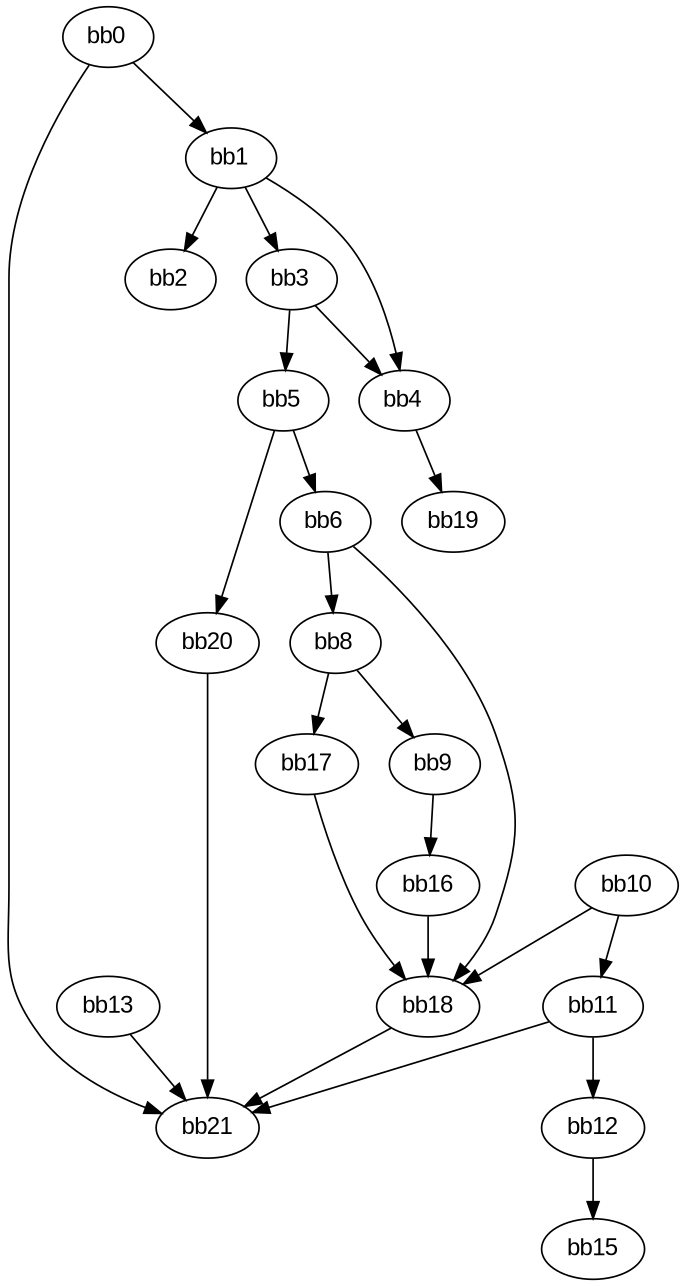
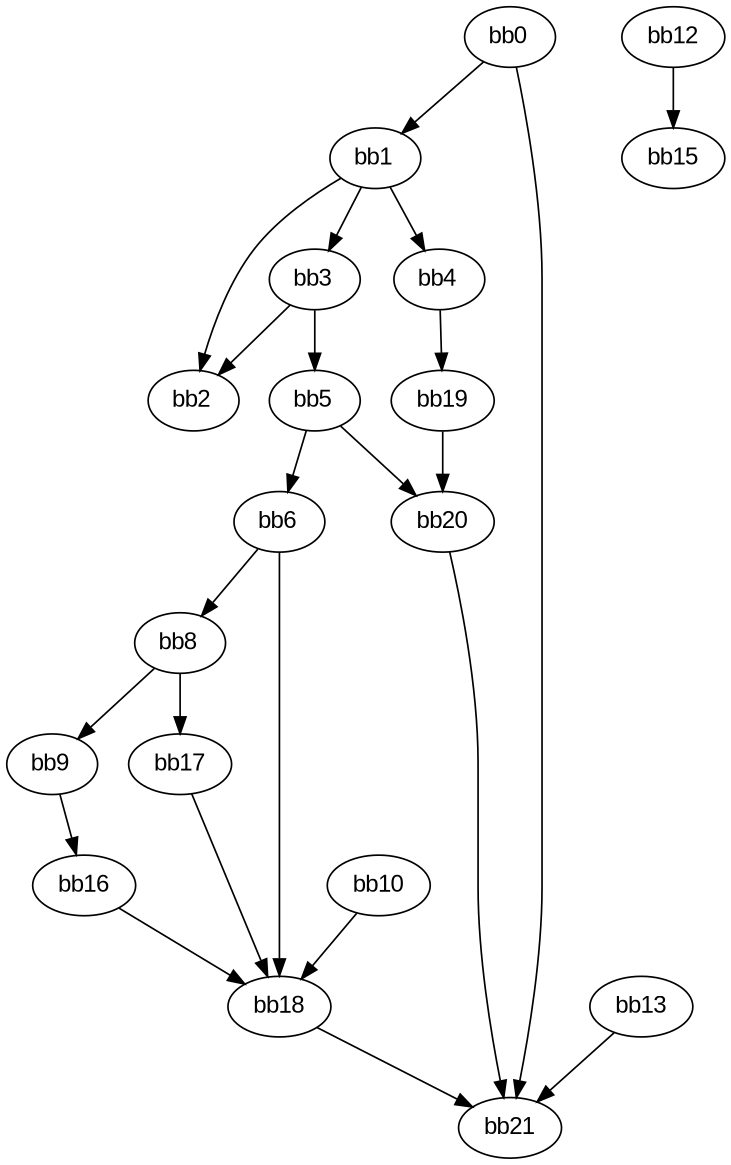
  digraph {
    fontname="Liberation Sans"
    node [fontname="Liberation Sans"]
    edge [fontname="Liberation Sans"]
    n1 [label="bb0\l"]
    n2 [label="bb1\l"]
    n3 [label="bb21\l"]
    n4 [label="bb2\l"]
    n5 [label="bb3\l"]
    n6 [label="bb4\l"]
    n7 [label="bb5\l"]
    n8 [label="bb19\l"]
    n9 [label="bb6\l"]
    n10 [label="bb20\l"]
    n11 [label="bb8\l"]
    n12 [label="bb18\l"]
    n13 [label="bb9\l"]
    n14 [label="bb17\l"]
    n15 [label="bb13\l"]
    n16 [label="bb16\l"]
    n17 [label="bb10\l"]
-   n18 [label="bb11\l"]
    n19 [label="bb12\l"]
    n20 [label="bb15\l"]
    n1 -> n2
    n1 -> n3
    n2 -> n4
    n2 -> n5
    n2 -> n6
-   n5 -> n6
+   n5 -> n4
    n5 -> n7
    n6 -> n8
    n7 -> n9
    n7 -> n10
+   n8 -> n10
    n9 -> n11
    n9 -> n12
    n10 -> n3
    n11 -> n13
    n11 -> n14
    n12 -> n3
    n13 -> n16
    n14 -> n12
    n15 -> n3
    n16 -> n12
    n17 -> n12
-   n17 -> n18
-   n18 -> n3
-   n18 -> n19
    n19 -> n20
  }
